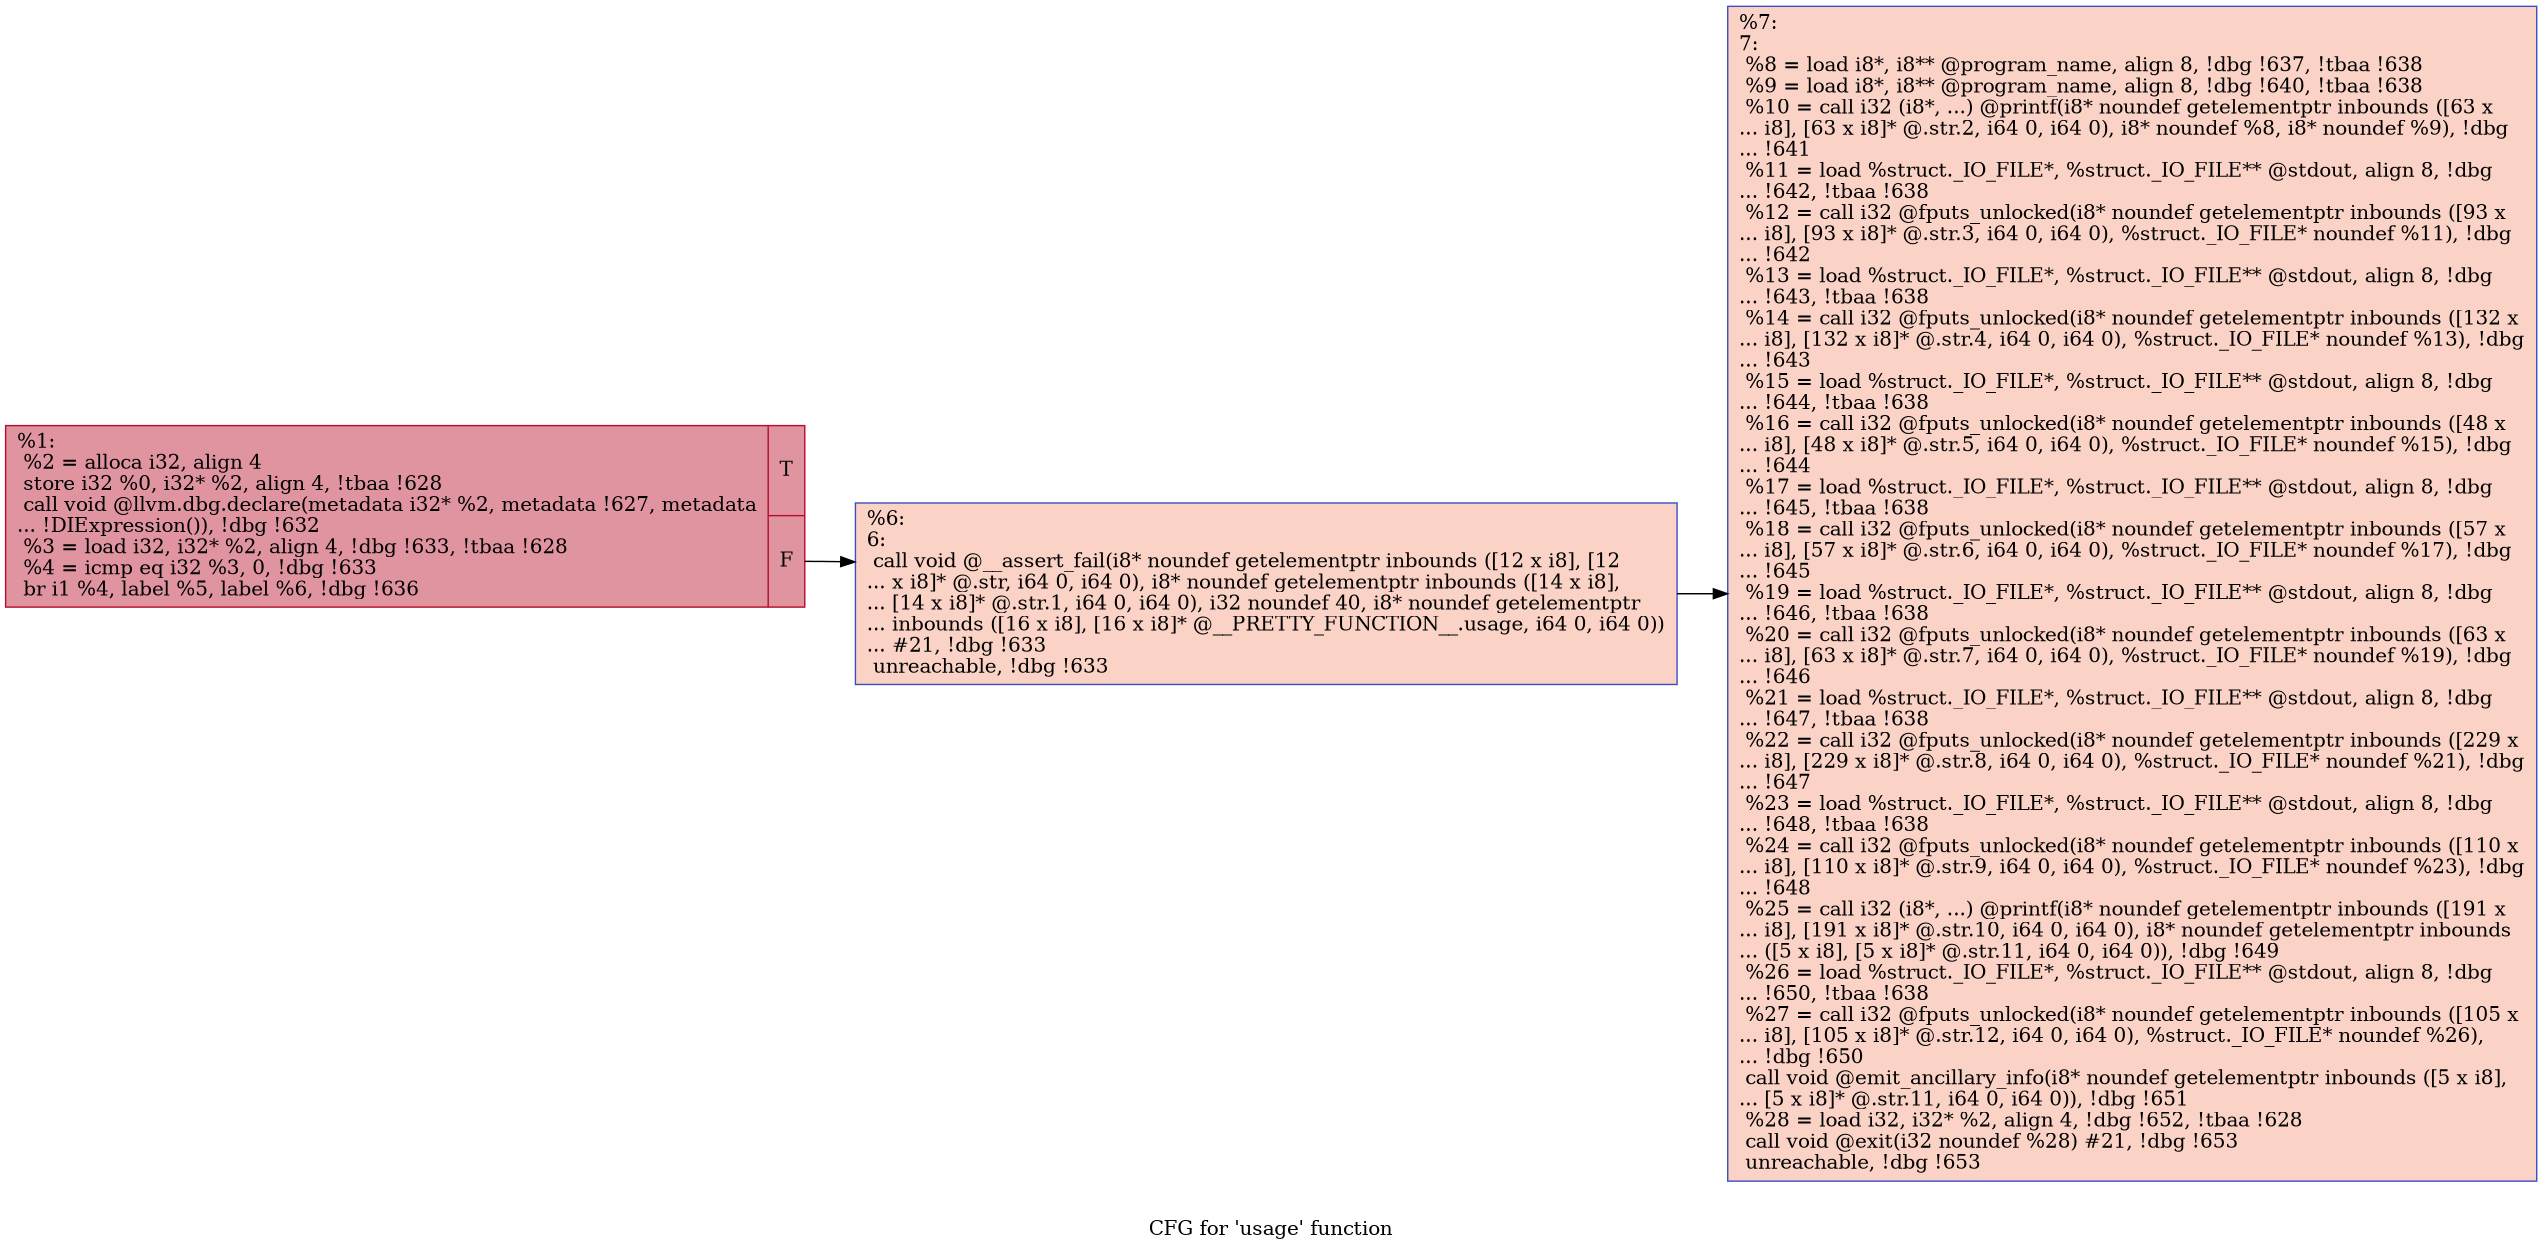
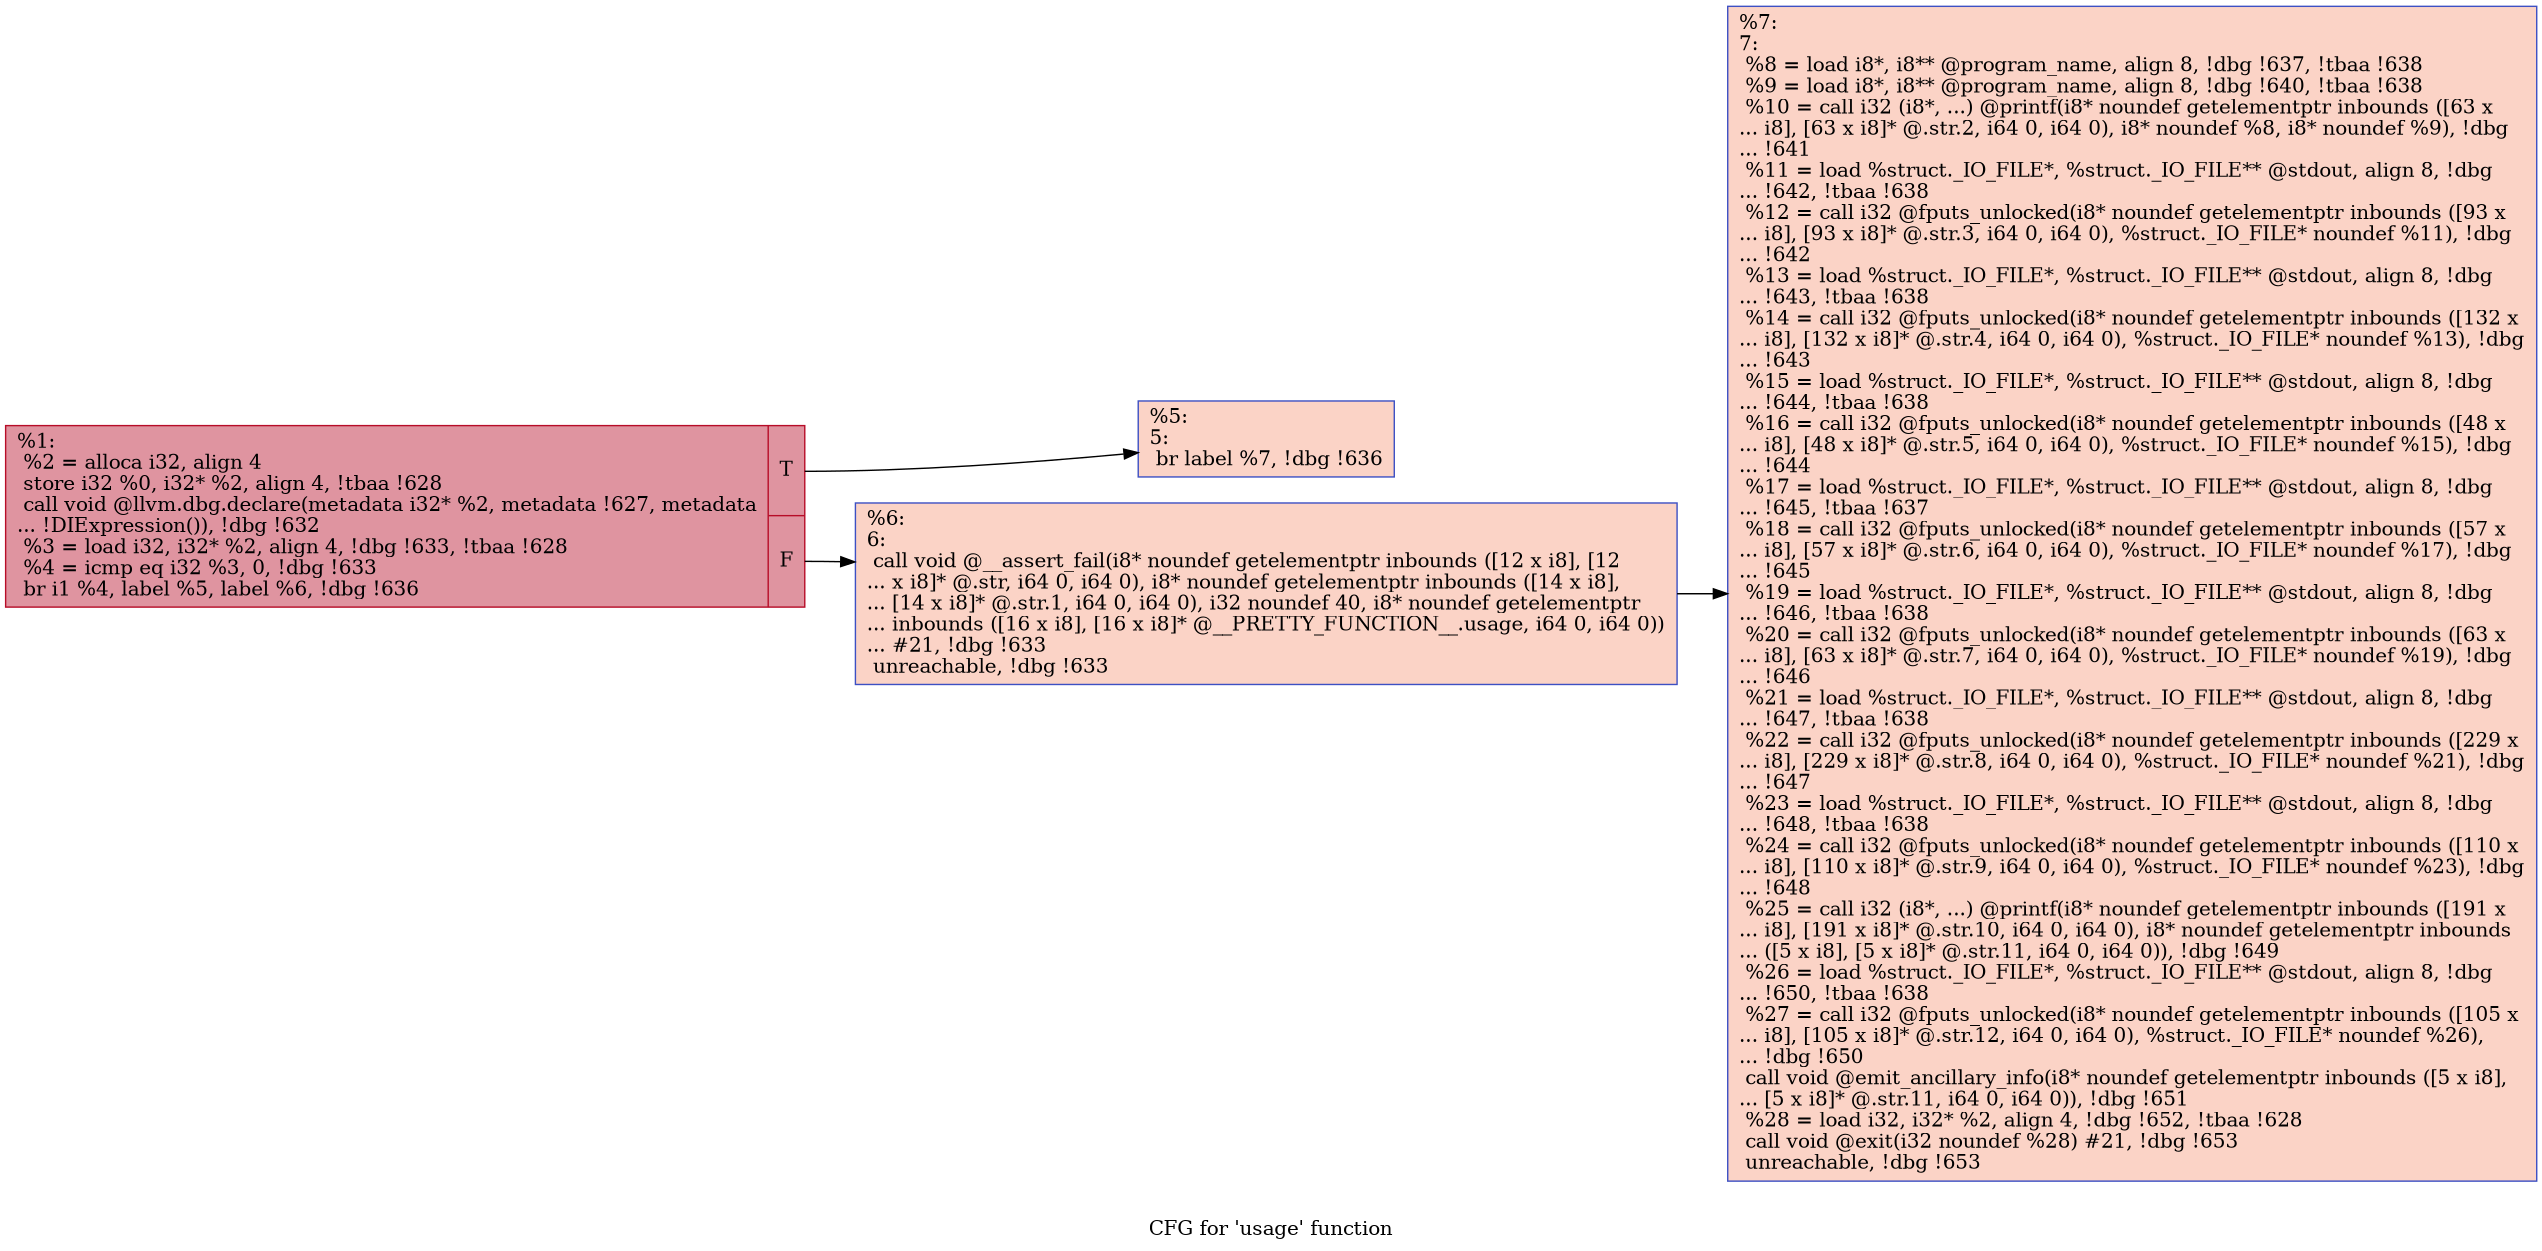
  digraph {
    label="CFG for 'usage' function"
    rankdir=LR
    node [color="#3d50c3ff" fillcolor="#f59c7d70" shape=record style=filled]
    n1 [color="#b70d28ff" fillcolor="#b70d2870" label="{%1:\l  %2 = alloca i32, align 4\l  store i32 %0, i32* %2, align 4, !tbaa !628\l  call void @llvm.dbg.declare(metadata i32* %2, metadata !627, metadata\l... !DIExpression()), !dbg !632\l  %3 = load i32, i32* %2, align 4, !dbg !633, !tbaa !628\l  %4 = icmp eq i32 %3, 0, !dbg !633\l  br i1 %4, label %5, label %6, !dbg !636\l|{<s0>T|<s1>F}}"]
+   n2 [label="{%5:\l5:                                                \l  br label %7, !dbg !636\l}"]
    n3 [label="{%6:\l6:                                                \l  call void @__assert_fail(i8* noundef getelementptr inbounds ([12 x i8], [12\l... x i8]* @.str, i64 0, i64 0), i8* noundef getelementptr inbounds ([14 x i8],\l... [14 x i8]* @.str.1, i64 0, i64 0), i32 noundef 40, i8* noundef getelementptr\l... inbounds ([16 x i8], [16 x i8]* @__PRETTY_FUNCTION__.usage, i64 0, i64 0))\l... #21, !dbg !633\l  unreachable, !dbg !633\l}"]
-   n4 [label="{%7:\l7:                                                \l  %8 = load i8*, i8** @program_name, align 8, !dbg !637, !tbaa !638\l  %9 = load i8*, i8** @program_name, align 8, !dbg !640, !tbaa !638\l  %10 = call i32 (i8*, ...) @printf(i8* noundef getelementptr inbounds ([63 x\l... i8], [63 x i8]* @.str.2, i64 0, i64 0), i8* noundef %8, i8* noundef %9), !dbg\l... !641\l  %11 = load %struct._IO_FILE*, %struct._IO_FILE** @stdout, align 8, !dbg\l... !642, !tbaa !638\l  %12 = call i32 @fputs_unlocked(i8* noundef getelementptr inbounds ([93 x\l... i8], [93 x i8]* @.str.3, i64 0, i64 0), %struct._IO_FILE* noundef %11), !dbg\l... !642\l  %13 = load %struct._IO_FILE*, %struct._IO_FILE** @stdout, align 8, !dbg\l... !643, !tbaa !638\l  %14 = call i32 @fputs_unlocked(i8* noundef getelementptr inbounds ([132 x\l... i8], [132 x i8]* @.str.4, i64 0, i64 0), %struct._IO_FILE* noundef %13), !dbg\l... !643\l  %15 = load %struct._IO_FILE*, %struct._IO_FILE** @stdout, align 8, !dbg\l... !644, !tbaa !638\l  %16 = call i32 @fputs_unlocked(i8* noundef getelementptr inbounds ([48 x\l... i8], [48 x i8]* @.str.5, i64 0, i64 0), %struct._IO_FILE* noundef %15), !dbg\l... !644\l  %17 = load %struct._IO_FILE*, %struct._IO_FILE** @stdout, align 8, !dbg\l... !645, !tbaa !638\l  %18 = call i32 @fputs_unlocked(i8* noundef getelementptr inbounds ([57 x\l... i8], [57 x i8]* @.str.6, i64 0, i64 0), %struct._IO_FILE* noundef %17), !dbg\l... !645\l  %19 = load %struct._IO_FILE*, %struct._IO_FILE** @stdout, align 8, !dbg\l... !646, !tbaa !638\l  %20 = call i32 @fputs_unlocked(i8* noundef getelementptr inbounds ([63 x\l... i8], [63 x i8]* @.str.7, i64 0, i64 0), %struct._IO_FILE* noundef %19), !dbg\l... !646\l  %21 = load %struct._IO_FILE*, %struct._IO_FILE** @stdout, align 8, !dbg\l... !647, !tbaa !638\l  %22 = call i32 @fputs_unlocked(i8* noundef getelementptr inbounds ([229 x\l... i8], [229 x i8]* @.str.8, i64 0, i64 0), %struct._IO_FILE* noundef %21), !dbg\l... !647\l  %23 = load %struct._IO_FILE*, %struct._IO_FILE** @stdout, align 8, !dbg\l... !648, !tbaa !638\l  %24 = call i32 @fputs_unlocked(i8* noundef getelementptr inbounds ([110 x\l... i8], [110 x i8]* @.str.9, i64 0, i64 0), %struct._IO_FILE* noundef %23), !dbg\l... !648\l  %25 = call i32 (i8*, ...) @printf(i8* noundef getelementptr inbounds ([191 x\l... i8], [191 x i8]* @.str.10, i64 0, i64 0), i8* noundef getelementptr inbounds\l... ([5 x i8], [5 x i8]* @.str.11, i64 0, i64 0)), !dbg !649\l  %26 = load %struct._IO_FILE*, %struct._IO_FILE** @stdout, align 8, !dbg\l... !650, !tbaa !638\l  %27 = call i32 @fputs_unlocked(i8* noundef getelementptr inbounds ([105 x\l... i8], [105 x i8]* @.str.12, i64 0, i64 0), %struct._IO_FILE* noundef %26),\l... !dbg !650\l  call void @emit_ancillary_info(i8* noundef getelementptr inbounds ([5 x i8],\l... [5 x i8]* @.str.11, i64 0, i64 0)), !dbg !651\l  %28 = load i32, i32* %2, align 4, !dbg !652, !tbaa !628\l  call void @exit(i32 noundef %28) #21, !dbg !653\l  unreachable, !dbg !653\l}"]
+   n4 [label="{%7:\l7:                                                \l  %8 = load i8*, i8** @program_name, align 8, !dbg !637, !tbaa !638\l  %9 = load i8*, i8** @program_name, align 8, !dbg !640, !tbaa !638\l  %10 = call i32 (i8*, ...) @printf(i8* noundef getelementptr inbounds ([63 x\l... i8], [63 x i8]* @.str.2, i64 0, i64 0), i8* noundef %8, i8* noundef %9), !dbg\l... !641\l  %11 = load %struct._IO_FILE*, %struct._IO_FILE** @stdout, align 8, !dbg\l... !642, !tbaa !638\l  %12 = call i32 @fputs_unlocked(i8* noundef getelementptr inbounds ([93 x\l... i8], [93 x i8]* @.str.3, i64 0, i64 0), %struct._IO_FILE* noundef %11), !dbg\l... !642\l  %13 = load %struct._IO_FILE*, %struct._IO_FILE** @stdout, align 8, !dbg\l... !643, !tbaa !638\l  %14 = call i32 @fputs_unlocked(i8* noundef getelementptr inbounds ([132 x\l... i8], [132 x i8]* @.str.4, i64 0, i64 0), %struct._IO_FILE* noundef %13), !dbg\l... !643\l  %15 = load %struct._IO_FILE*, %struct._IO_FILE** @stdout, align 8, !dbg\l... !644, !tbaa !638\l  %16 = call i32 @fputs_unlocked(i8* noundef getelementptr inbounds ([48 x\l... i8], [48 x i8]* @.str.5, i64 0, i64 0), %struct._IO_FILE* noundef %15), !dbg\l... !644\l  %17 = load %struct._IO_FILE*, %struct._IO_FILE** @stdout, align 8, !dbg\l... !645, !tbaa !637\l  %18 = call i32 @fputs_unlocked(i8* noundef getelementptr inbounds ([57 x\l... i8], [57 x i8]* @.str.6, i64 0, i64 0), %struct._IO_FILE* noundef %17), !dbg\l... !645\l  %19 = load %struct._IO_FILE*, %struct._IO_FILE** @stdout, align 8, !dbg\l... !646, !tbaa !638\l  %20 = call i32 @fputs_unlocked(i8* noundef getelementptr inbounds ([63 x\l... i8], [63 x i8]* @.str.7, i64 0, i64 0), %struct._IO_FILE* noundef %19), !dbg\l... !646\l  %21 = load %struct._IO_FILE*, %struct._IO_FILE** @stdout, align 8, !dbg\l... !647, !tbaa !638\l  %22 = call i32 @fputs_unlocked(i8* noundef getelementptr inbounds ([229 x\l... i8], [229 x i8]* @.str.8, i64 0, i64 0), %struct._IO_FILE* noundef %21), !dbg\l... !647\l  %23 = load %struct._IO_FILE*, %struct._IO_FILE** @stdout, align 8, !dbg\l... !648, !tbaa !638\l  %24 = call i32 @fputs_unlocked(i8* noundef getelementptr inbounds ([110 x\l... i8], [110 x i8]* @.str.9, i64 0, i64 0), %struct._IO_FILE* noundef %23), !dbg\l... !648\l  %25 = call i32 (i8*, ...) @printf(i8* noundef getelementptr inbounds ([191 x\l... i8], [191 x i8]* @.str.10, i64 0, i64 0), i8* noundef getelementptr inbounds\l... ([5 x i8], [5 x i8]* @.str.11, i64 0, i64 0)), !dbg !649\l  %26 = load %struct._IO_FILE*, %struct._IO_FILE** @stdout, align 8, !dbg\l... !650, !tbaa !638\l  %27 = call i32 @fputs_unlocked(i8* noundef getelementptr inbounds ([105 x\l... i8], [105 x i8]* @.str.12, i64 0, i64 0), %struct._IO_FILE* noundef %26),\l... !dbg !650\l  call void @emit_ancillary_info(i8* noundef getelementptr inbounds ([5 x i8],\l... [5 x i8]* @.str.11, i64 0, i64 0)), !dbg !651\l  %28 = load i32, i32* %2, align 4, !dbg !652, !tbaa !628\l  call void @exit(i32 noundef %28) #21, !dbg !653\l  unreachable, !dbg !653\l}"]
+   n1 -> n2 [tailport=s0]
    n1 -> n3 [tailport=s1]
    n3 -> n4
  }
